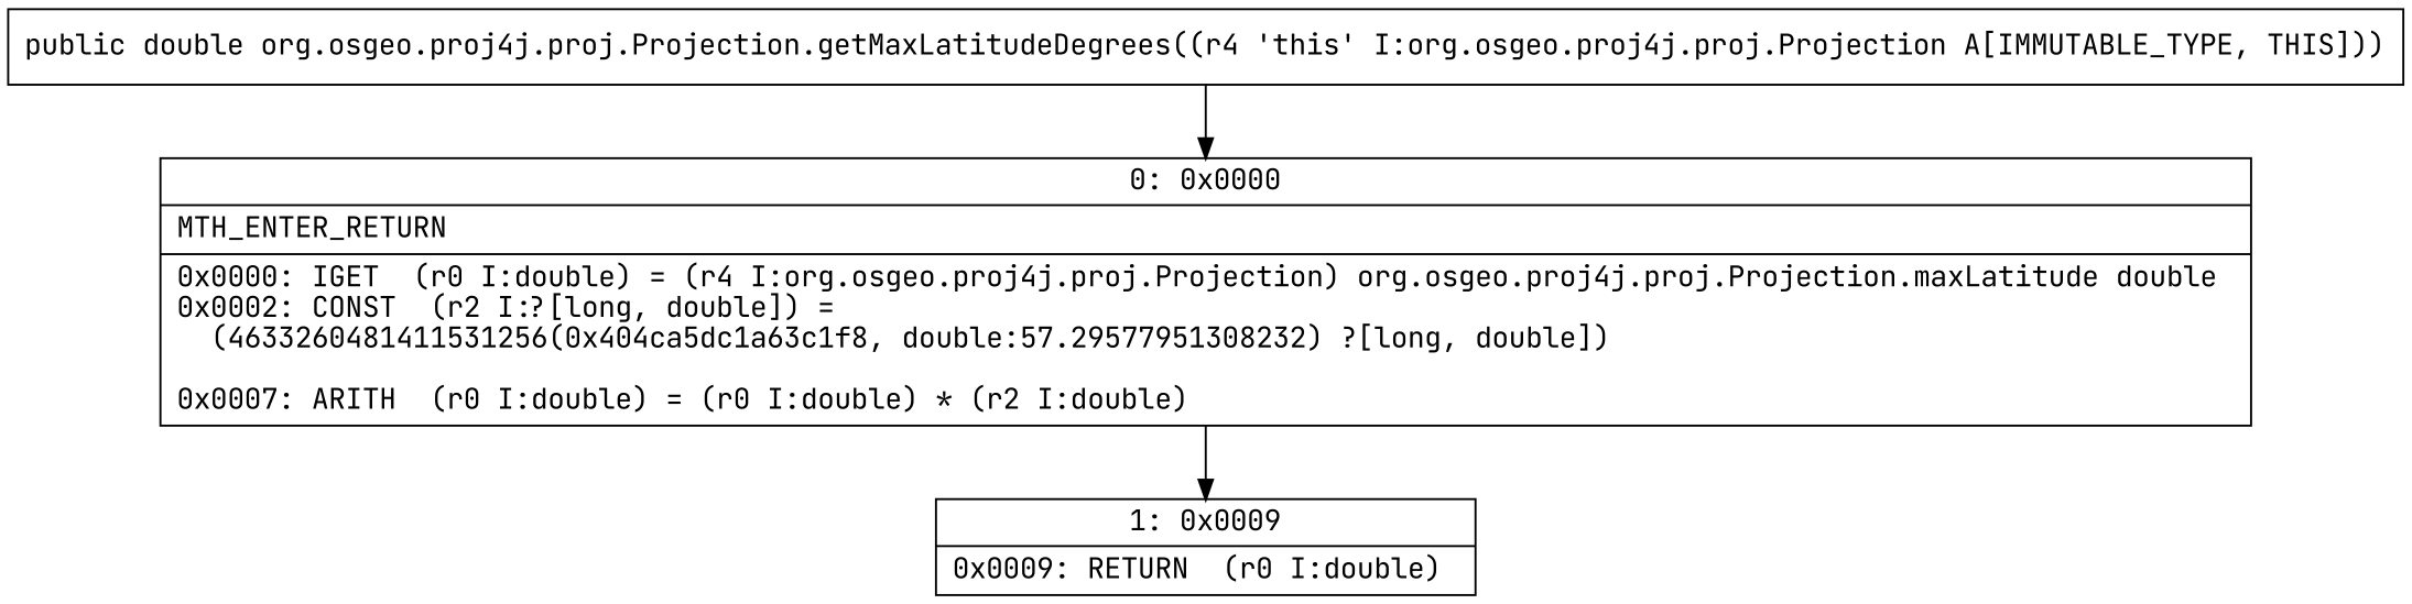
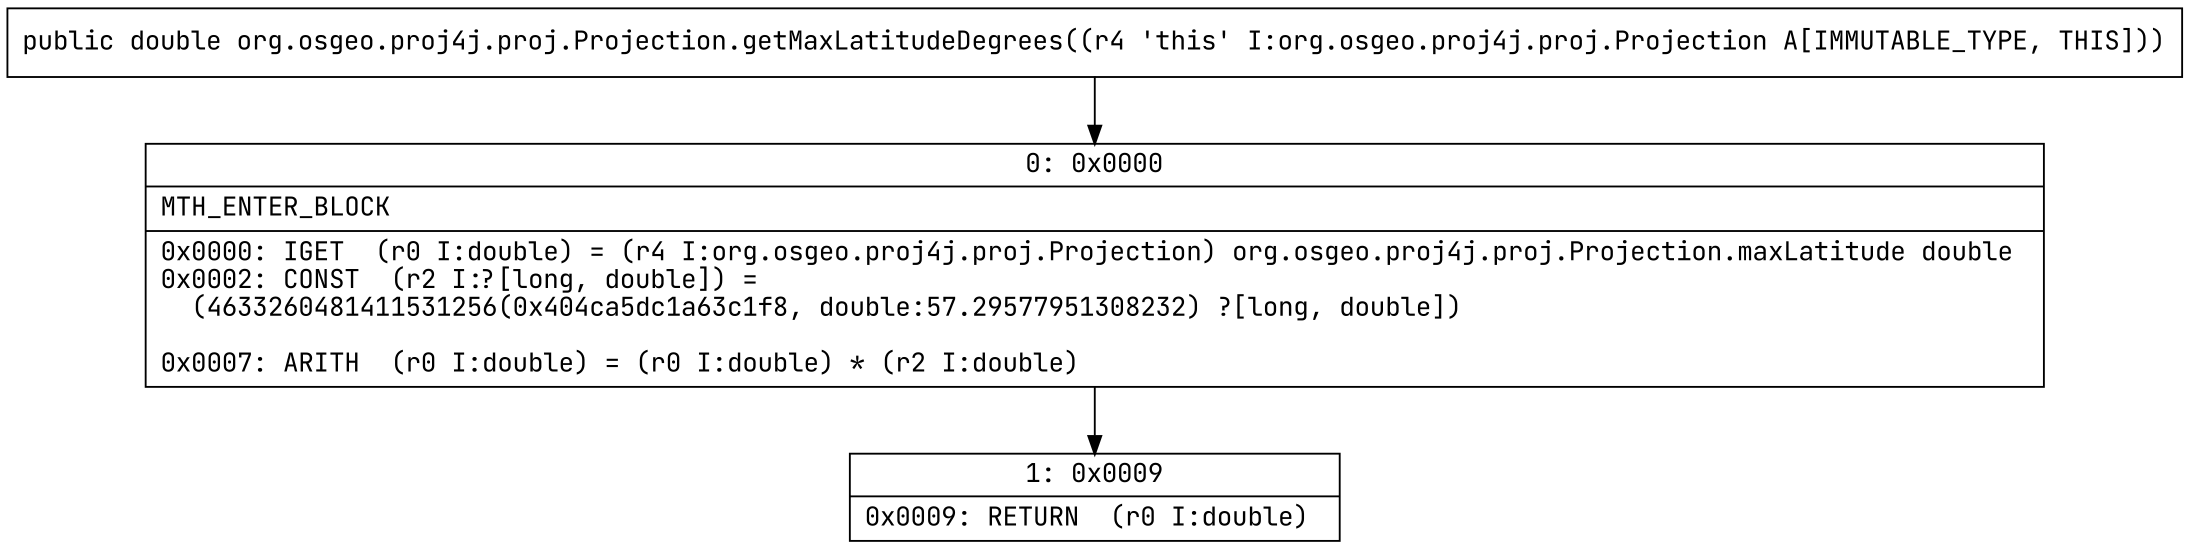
  digraph {
    fontname="JetBrains Mono"
    node [shape=record fontname="JetBrains Mono"]
    edge [fontname="JetBrains Mono"]
-   n1 [label="{0\:\ 0x0000|MTH_ENTER_RETURN\l|0x0000: IGET  (r0 I:double) = (r4 I:org.osgeo.proj4j.proj.Projection) org.osgeo.proj4j.proj.Projection.maxLatitude double \l0x0002: CONST  (r2 I:?[long, double]) = \l  (4633260481411531256(0x404ca5dc1a63c1f8, double:57.29577951308232) ?[long, double])\l \l0x0007: ARITH  (r0 I:double) = (r0 I:double) * (r2 I:double) \l}"]
+   n1 [label="{0\:\ 0x0000|MTH_ENTER_BLOCK\l|0x0000: IGET  (r0 I:double) = (r4 I:org.osgeo.proj4j.proj.Projection) org.osgeo.proj4j.proj.Projection.maxLatitude double \l0x0002: CONST  (r2 I:?[long, double]) = \l  (4633260481411531256(0x404ca5dc1a63c1f8, double:57.29577951308232) ?[long, double])\l \l0x0007: ARITH  (r0 I:double) = (r0 I:double) * (r2 I:double) \l}"]
    n2 [label="{1\:\ 0x0009|0x0009: RETURN  (r0 I:double) \l}"]
    n3 [label="{public double org.osgeo.proj4j.proj.Projection.getMaxLatitudeDegrees((r4 'this' I:org.osgeo.proj4j.proj.Projection A[IMMUTABLE_TYPE, THIS])) }"]
    n1 -> n2
    n3 -> n1
  }
